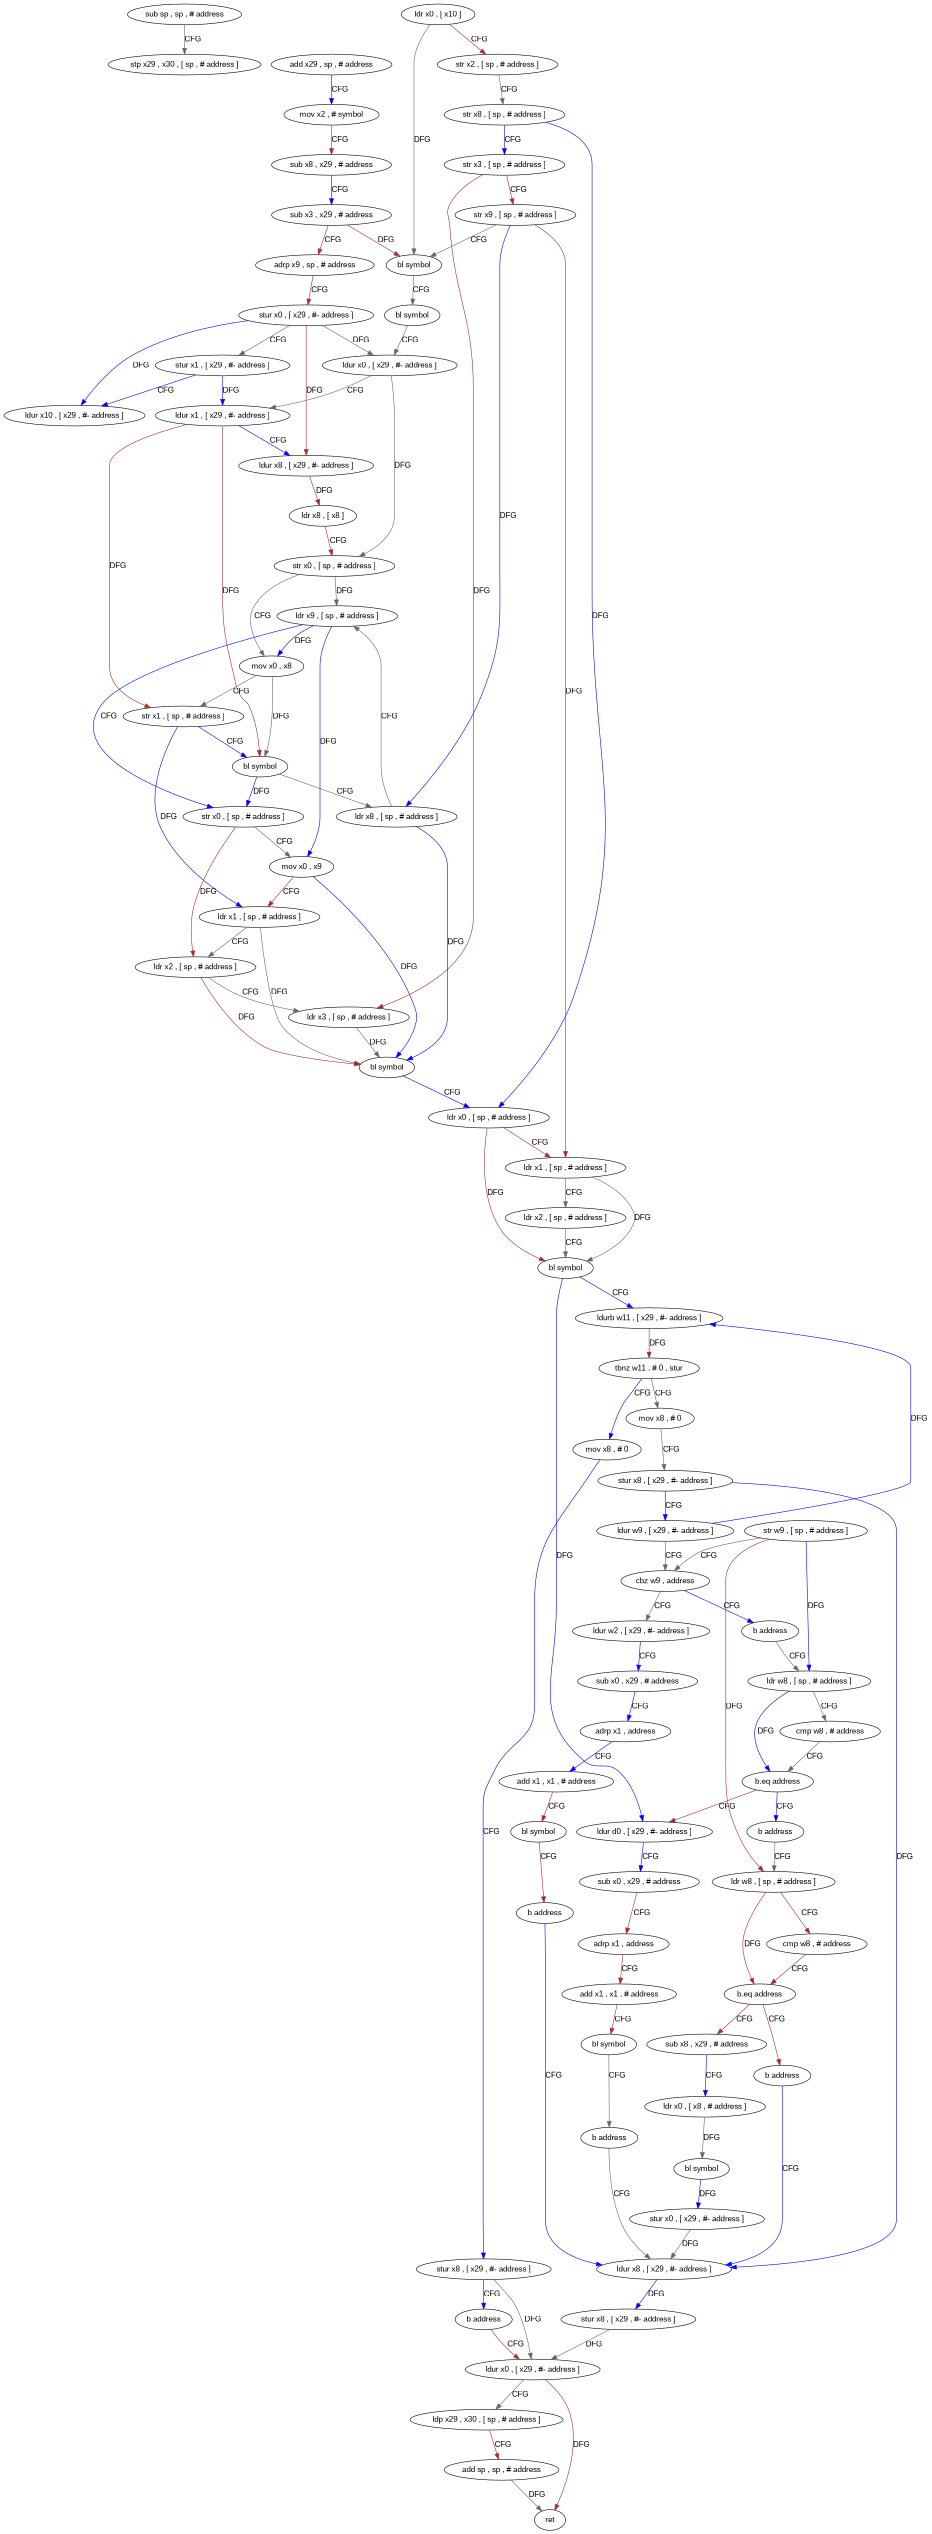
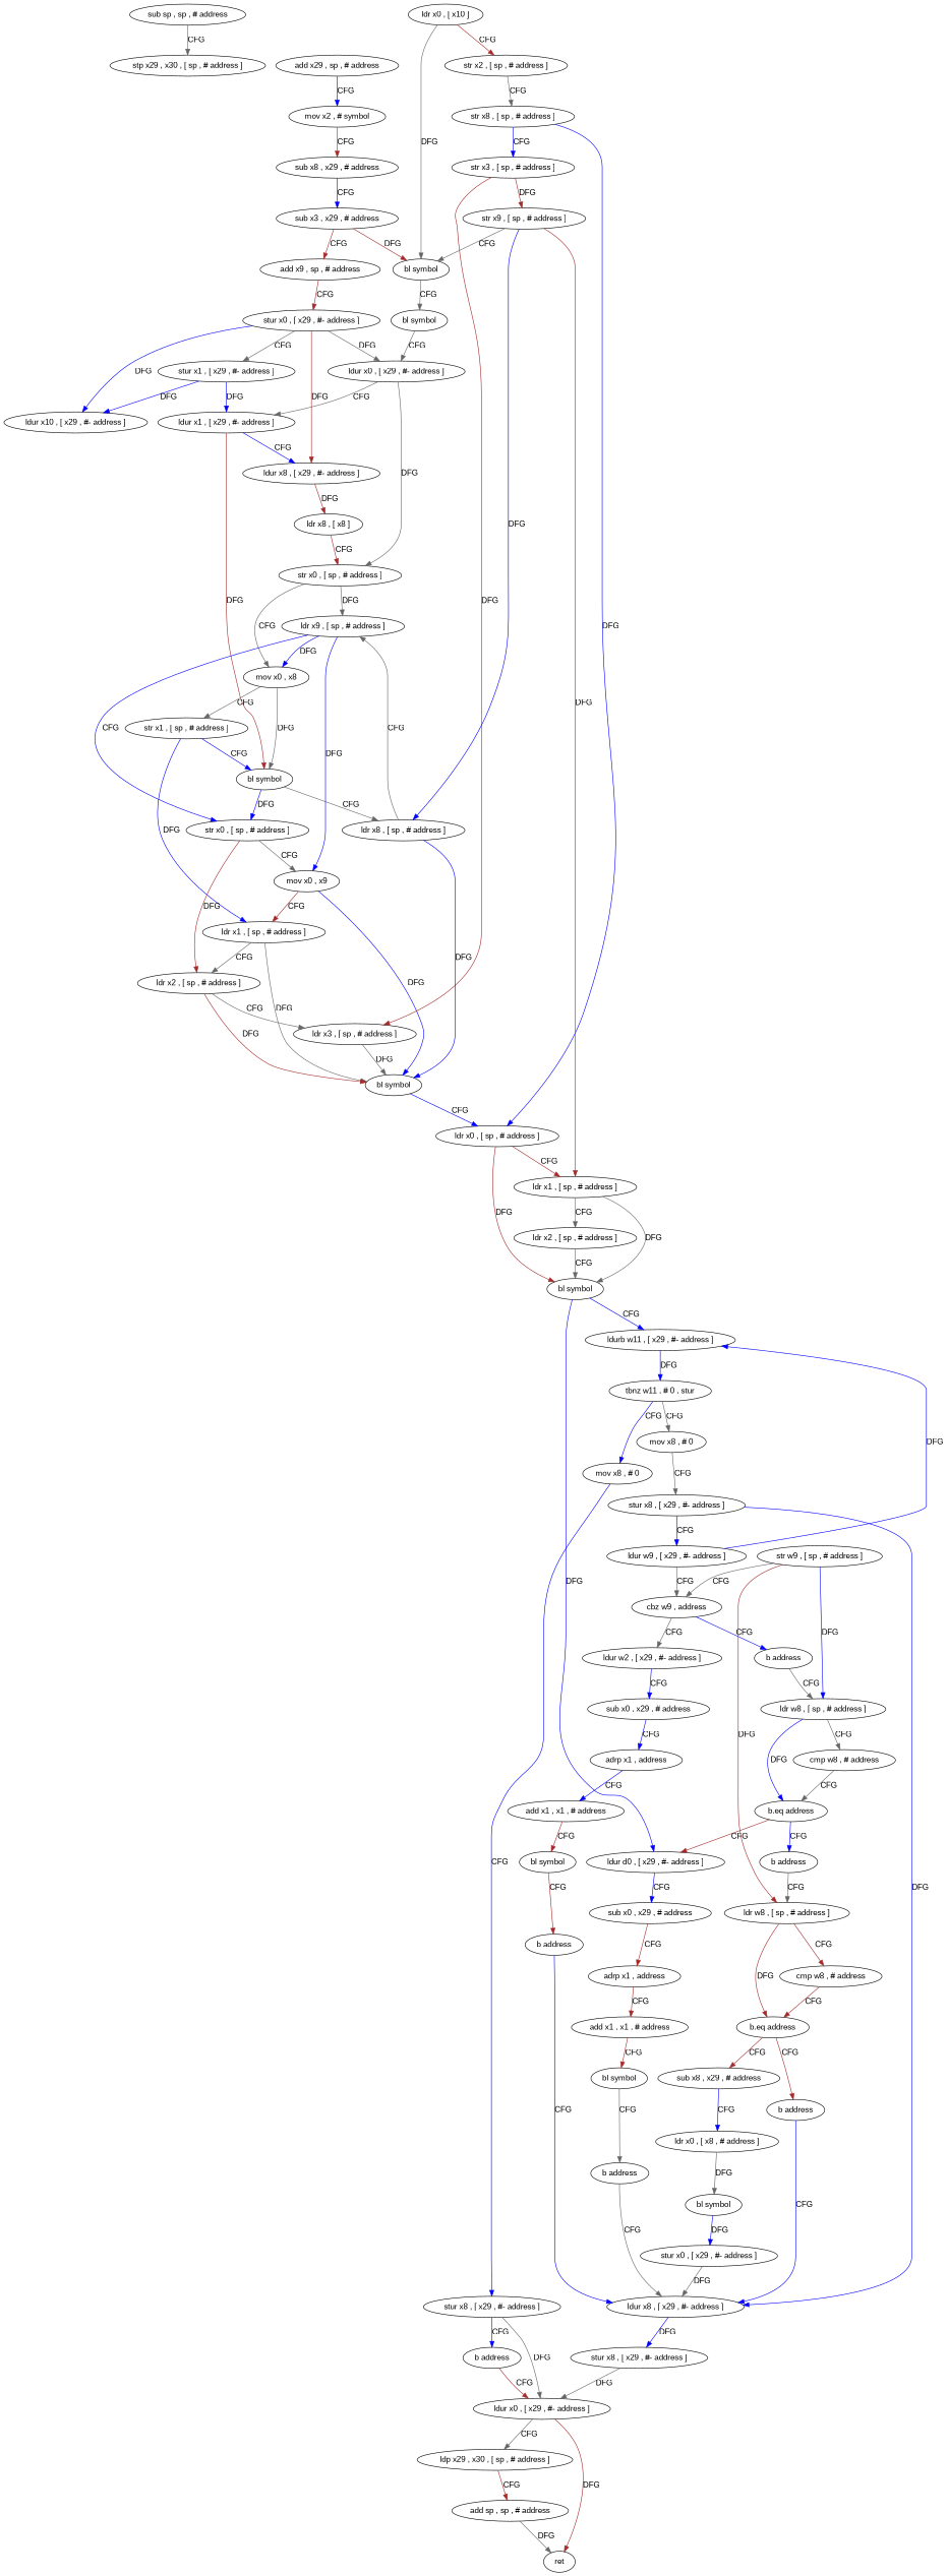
  digraph {
    fontname="Liberation Sans"
    node [fontname="Liberation Sans"]
    edge [color=gray40 fontname="Liberation Sans"]
    n1 [label="sub sp , sp , # address"]
    n2 [label="stp x29 , x30 , [ sp , # address ]"]
    n3 [label="add x29 , sp , # address"]
    n4 [label="mov x2 , # symbol"]
    n5 [label="sub x8 , x29 , # address"]
    n6 [label="sub x3 , x29 , # address"]
-   n7 [label="adrp x9 , sp , # address"]
+   n7 [label="add x9 , sp , # address"]
    n8 [label="bl symbol"]
    n9 [label="stur x0 , [ x29 , #- address ]"]
    n10 [label="bl symbol"]
    n11 [label="stur x1 , [ x29 , #- address ]"]
    n12 [label="ldur x10 , [ x29 , #- address ]"]
    n13 [label="ldur x0 , [ x29 , #- address ]"]
    n14 [label="ldur x8 , [ x29 , #- address ]"]
    n15 [label="ldur x1 , [ x29 , #- address ]"]
    n16 [label="str x0 , [ sp , # address ]"]
    n17 [label="ldr x8 , [ x8 ]"]
    n18 [label="str x1 , [ sp , # address ]"]
    n19 [label="bl symbol"]
    n20 [label="ldr x0 , [ x10 ]"]
    n21 [label="str x2 , [ sp , # address ]"]
    n22 [label="str x8 , [ sp , # address ]"]
    n23 [label="str x3 , [ sp , # address ]"]
    n24 [label="ldr x0 , [ sp , # address ]"]
    n25 [label="str x9 , [ sp , # address ]"]
    n26 [label="ldr x3 , [ sp , # address ]"]
    n27 [label="ldr x1 , [ sp , # address ]"]
    n28 [label="bl symbol"]
    n29 [label="ldr x8 , [ sp , # address ]"]
    n30 [label="bl symbol"]
    n31 [label="ldr x9 , [ sp , # address ]"]
    n32 [label="ldr x2 , [ sp , # address ]"]
    n33 [label="mov x0 , x8"]
    n34 [label="ldr x1 , [ sp , # address ]"]
    n35 [label="str x0 , [ sp , # address ]"]
    n36 [label="mov x0 , x9"]
    n37 [label="ldr x2 , [ sp , # address ]"]
    n38 [label="ldurb w11 , [ x29 , #- address ]"]
    n39 [label="ldur d0 , [ x29 , #- address ]"]
    n40 [label="tbnz w11 , # 0 , stur"]
    n41 [label="sub x0 , x29 , # address"]
    n42 [label="mov x8 , # 0"]
    n43 [label="mov x8 , # 0"]
    n44 [label="stur x8 , [ x29 , #- address ]"]
    n45 [label="stur x8 , [ x29 , #- address ]"]
    n46 [label="ldur w9 , [ x29 , #- address ]"]
    n47 [label="ldur x8 , [ x29 , #- address ]"]
    n48 [label="b address"]
    n49 [label="ldur x0 , [ x29 , #- address ]"]
    n50 [label="cbz w9 , address"]
    n51 [label="stur x8 , [ x29 , #- address ]"]
    n52 [label="str w9 , [ sp , # address ]"]
    n53 [label="ldr w8 , [ sp , # address ]"]
    n54 [label="ldr w8 , [ sp , # address ]"]
    n55 [label="ldur w2 , [ x29 , #- address ]"]
    n56 [label="b address"]
    n57 [label="cmp w8 , # address"]
    n58 [label="b.eq address"]
    n59 [label="cmp w8 , # address"]
    n60 [label="b.eq address"]
    n61 [label="sub x0 , x29 , # address"]
    n62 [label="adrp x1 , address"]
    n63 [label="ldp x29 , x30 , [ sp , # address ]"]
    n64 [label=ret]
    n65 [label="add sp , sp , # address"]
    n66 [label="add x1 , x1 , # address"]
    n67 [label="bl symbol"]
    n68 [label="b address"]
    n69 [label="b address"]
    n70 [label="adrp x1 , address"]
    n71 [label="add x1 , x1 , # address"]
    n72 [label="bl symbol"]
    n73 [label="b address"]
    n74 [label="sub x8 , x29 , # address"]
    n75 [label="b address"]
    n76 [label="ldr x0 , [ x8 , # address ]"]
    n77 [label="bl symbol"]
    n78 [label="stur x0 , [ x29 , #- address ]"]
    n1 -> n2 [label=CFG]
    n3 -> n4 [color=blue label=CFG]
    n4 -> n5 [color=brown label=CFG]
    n5 -> n6 [color=blue label=CFG]
    n6 -> n7 [color=brown label=CFG]
    n6 -> n8 [color=brown label=DFG]
    n7 -> n9 [color=brown label=CFG]
    n8 -> n10 [label=CFG]
    n9 -> n11 [label=CFG]
    n9 -> n12 [color=blue label=DFG]
    n9 -> n13 [label=DFG]
    n9 -> n14 [color=brown label=DFG]
    n10 -> n13 [label=CFG]
-   n11 -> n12 [color=blue label=CFG]
+   n11 -> n12 [color=blue label=DFG]
    n11 -> n15 [color=blue label=DFG]
    n13 -> n15 [label=CFG]
    n13 -> n16 [label=DFG]
    n14 -> n17 [color=brown label=DFG]
    n15 -> n14 [color=blue label=CFG]
-   n15 -> n18 [color=brown label=DFG]
    n15 -> n19 [color=brown label=DFG]
    n16 -> n31 [label=DFG]
    n16 -> n33 [label=CFG]
    n17 -> n16 [color=brown label=CFG]
    n18 -> n19 [color=blue label=CFG]
    n18 -> n34 [color=blue label=DFG]
    n19 -> n29 [label=CFG]
    n19 -> n35 [color=blue label=DFG]
    n20 -> n8 [label=DFG]
    n20 -> n21 [color=brown label=CFG]
    n21 -> n22 [label=CFG]
    n22 -> n23 [color=blue label=CFG]
    n22 -> n24 [color=blue label=DFG]
-   n23 -> n25 [color=brown label=CFG]
+   n23 -> n25 [color=brown label=DFG]
    n23 -> n26 [color=brown label=DFG]
    n24 -> n27 [color=brown label=CFG]
    n24 -> n28 [color=brown label=DFG]
    n25 -> n8 [label=CFG]
    n25 -> n27 [color=brown label=DFG]
    n25 -> n29 [color=blue label=DFG]
    n26 -> n30 [label=DFG]
    n27 -> n28 [label=DFG]
    n27 -> n32 [label=CFG]
    n28 -> n38 [color=blue label=CFG]
    n28 -> n39 [color=blue label=DFG]
    n29 -> n30 [color=blue label=DFG]
    n29 -> n31 [label=CFG]
    n30 -> n24 [color=blue label=CFG]
    n31 -> n33 [color=blue label=DFG]
    n31 -> n35 [color=blue label=CFG]
    n31 -> n36 [color=blue label=DFG]
    n32 -> n28 [label=CFG]
    n33 -> n18 [label=CFG]
    n33 -> n19 [label=DFG]
    n34 -> n30 [label=DFG]
    n34 -> n37 [label=CFG]
    n35 -> n36 [label=CFG]
    n35 -> n37 [color=brown label=DFG]
    n36 -> n30 [color=blue label=DFG]
    n36 -> n34 [color=brown label=CFG]
    n37 -> n26 [label=CFG]
    n37 -> n30 [color=brown label=DFG]
-   n38 -> n40 [color=brown label=DFG]
+   n38 -> n40 [color=blue label=DFG]
    n39 -> n41 [color=blue label=CFG]
    n40 -> n42 [label=CFG]
    n40 -> n43 [color=blue label=CFG]
    n41 -> n70 [color=brown label=CFG]
    n42 -> n44 [label=CFG]
    n43 -> n45 [color=blue label=CFG]
    n44 -> n46 [color=blue label=CFG]
    n44 -> n47 [color=blue label=DFG]
    n45 -> n48 [color=blue label=CFG]
    n45 -> n49 [label=DFG]
    n46 -> n38 [color=blue label=DFG]
    n46 -> n50 [label=CFG]
    n47 -> n51 [color=blue label=DFG]
    n48 -> n49 [color=brown label=CFG]
    n49 -> n63 [label=CFG]
    n49 -> n64 [color=brown label=DFG]
    n50 -> n55 [label=CFG]
    n50 -> n56 [color=blue label=CFG]
    n51 -> n49 [label=DFG]
    n52 -> n50 [label=CFG]
    n52 -> n53 [color=blue label=DFG]
    n52 -> n54 [color=brown label=DFG]
    n53 -> n57 [label=CFG]
    n53 -> n58 [color=blue label=DFG]
    n54 -> n59 [color=brown label=CFG]
    n54 -> n60 [color=brown label=DFG]
    n55 -> n61 [color=blue label=CFG]
    n56 -> n53 [label=CFG]
    n57 -> n58 [label=CFG]
    n58 -> n39 [color=brown label=CFG]
    n58 -> n69 [color=blue label=CFG]
    n59 -> n60 [color=brown label=CFG]
    n60 -> n74 [color=brown label=CFG]
    n60 -> n75 [color=brown label=CFG]
    n61 -> n62 [color=blue label=CFG]
    n62 -> n66 [color=blue label=CFG]
    n63 -> n65 [color=brown label=CFG]
    n65 -> n64 [label=DFG]
    n66 -> n67 [color=brown label=CFG]
    n67 -> n68 [color=brown label=CFG]
    n68 -> n47 [color=blue label=CFG]
    n69 -> n54 [label=CFG]
    n70 -> n71 [color=brown label=CFG]
    n71 -> n72 [color=brown label=CFG]
    n72 -> n73 [label=CFG]
    n73 -> n47 [label=CFG]
    n74 -> n76 [color=blue label=CFG]
    n75 -> n47 [color=blue label=CFG]
    n76 -> n77 [label=DFG]
    n77 -> n78 [color=blue label=DFG]
    n78 -> n47 [label=DFG]
  }
